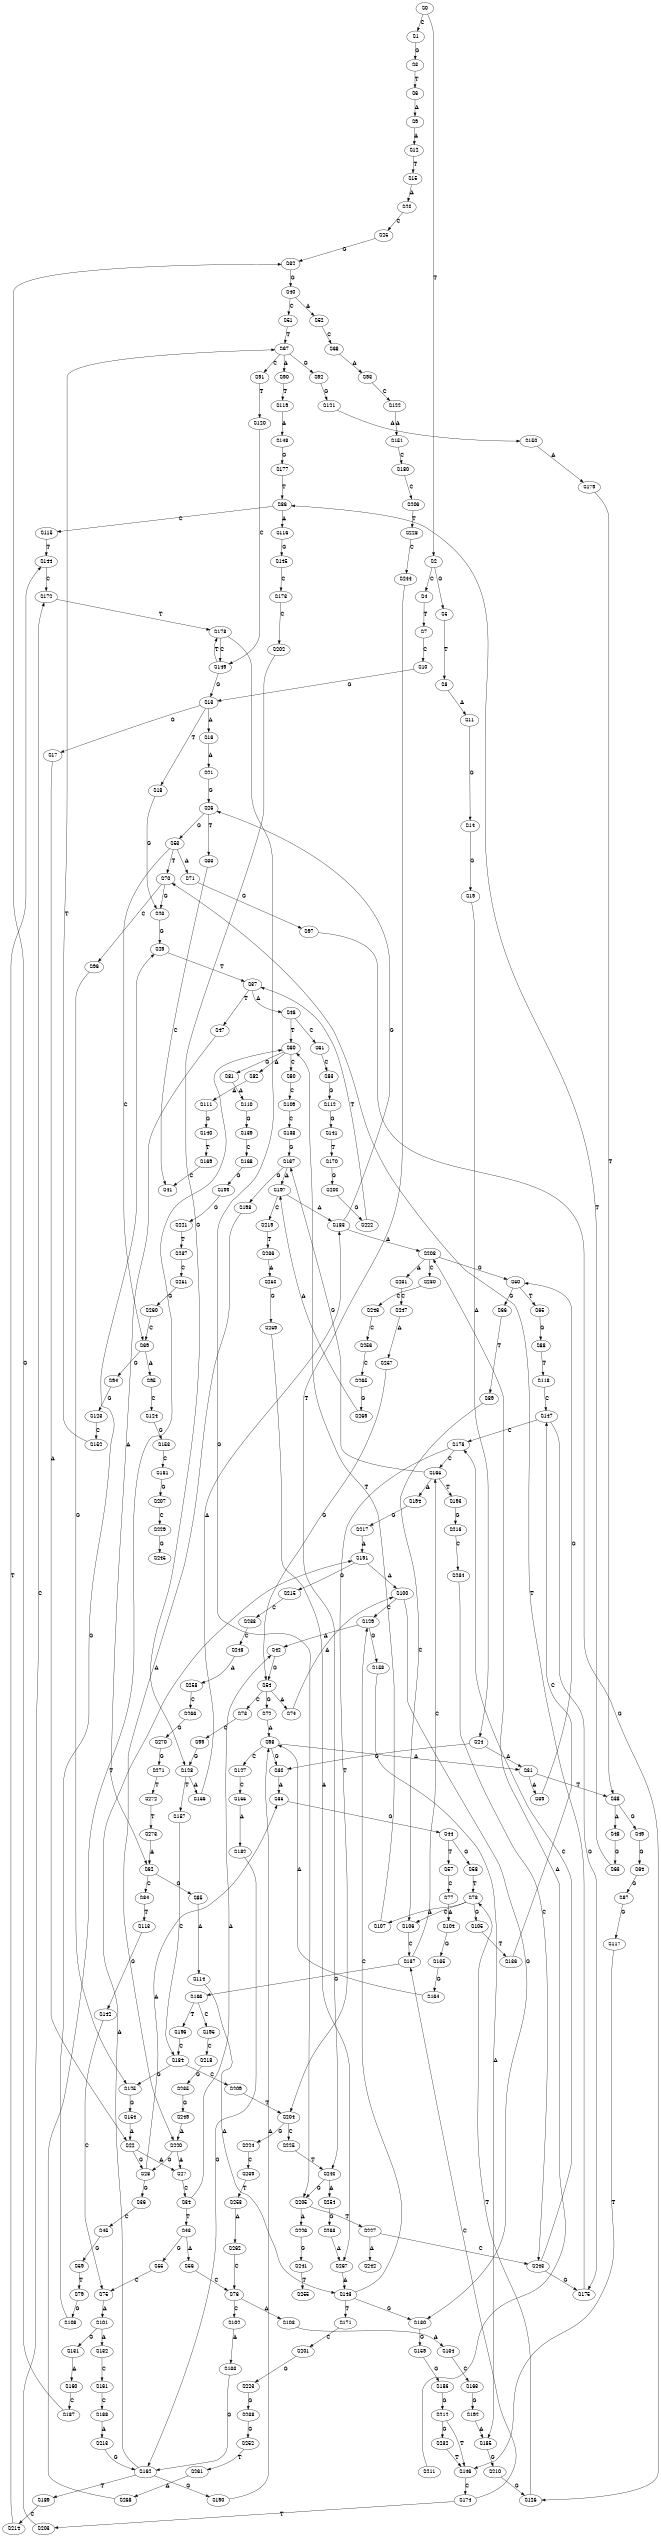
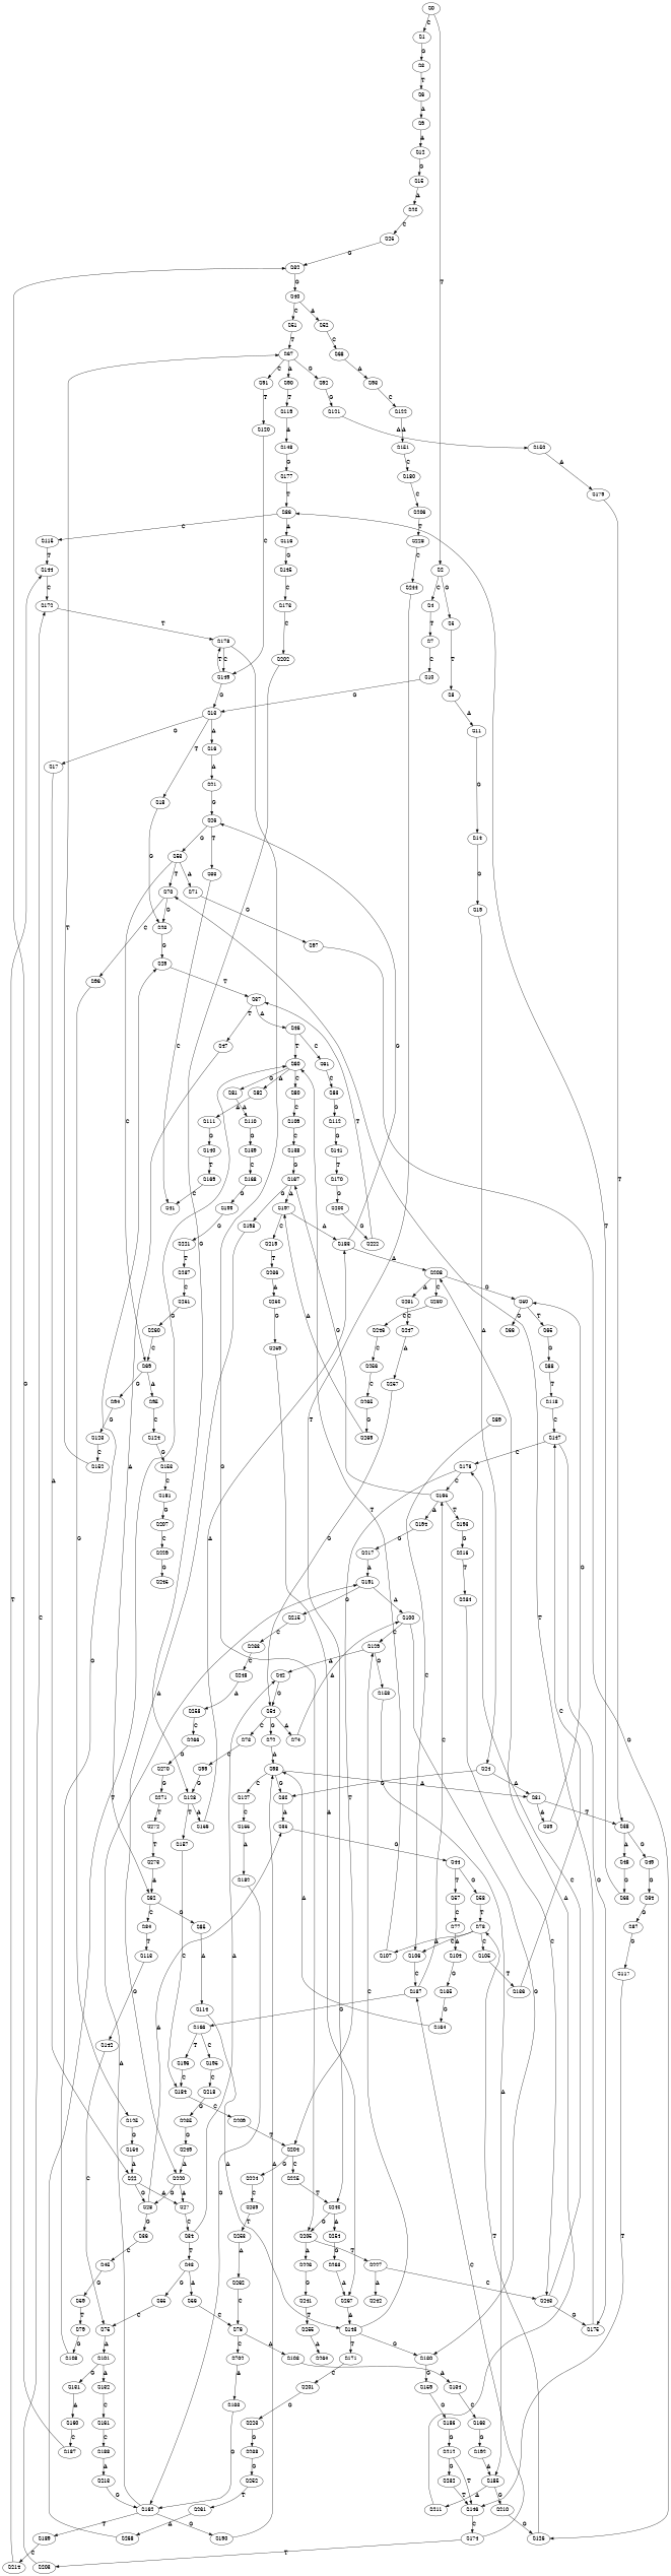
  strict digraph {
    S0
    S1
    S2
    S3
    S4
    S5
    S6
    S7
    S8
    S9
    S10
    S11
    S12
    S13
    S14
    S15
    S16
    S17
    S18
    S19
    S20
    S21
    S22
    S23
    S24
    S25
    S26
    S27
    S28
    S29
    S30
    S31
    S32
    S33
    S53
    S34
    S35
    S36
    S37
    S38
    S39
    S40
    S41
    S42
    S43
    S44
    S45
    S46
    S47
    S48
    S49
    S50
    S51
    S52
    S54
    S55
    S56
    S57
    S58
    S59
    S60
    S61
    S62
    S63
    S64
    S65
    S66
    S67
    S68
    S69
    S70
    S71
    S72
    S73
    S74
    S75
    S76
    S77
    S78
    S79
    S80
    S81
    S82
    S83
    S84
    S85
    S86
    S87
    S88
    S89
    S90
    S91
    S92
    S93
    S94
    S95
    S96
    S97
    S98
    S99
    S100
    S101
-   S102
+   S102 [label=S702]
    S103
    S104
    S105
    S106
    S107
    S108
    S109
    S110
    S111
    S112
    S113
    S114
    S115
    S116
    S117
    S118
    S119
    S120
    S121
    S122
    S123
    S124
    S125
    S126
    S127
    S128
    S129
    S130
    S131
    S132
    S133
    S134
    S135
    S136
    S137
    S138
    S139
    S140
    S141
    S142
    S143
    S144
    S145
    S146
    S147
    S148
    S149
    S150
    S151
    S152
    S153
    S154
    S155
    S156
    S157
    S158
    S159
    S160
    S161
    S162
    S163
    S164
    S165
    S166
    S167
    S168
    S169
    S170
    S171
    S172
    S173
    S174
    S175
    S176
    S177
    S178
    S179
    S180
    S181
    S182
    S183
    S184
    S185
    S186
    S187
    S188
    S189
    S190
    S191
    S192
    S193
    S194
    S195
    S196
    S197
    S198
    S199
    S200
    S201
    S202
    S203
    S204
    S205
    S206
    S207
    S208
    S209
    S210
    S211
    S212
    S213
    S214
    S215
    S216
    S217
    S218
    S219
    S220
    S221
    S222
    S223
    S224
    S225
    S226
    S227
    S228
    S229
    S230
    S231
    S232
    S233
    S234
    S235
    S236
    S237
    S238
    S239
    S240
    S241
    S242
    S243
    S244
    S245
    S246
    S247
    S248
    S249
    S250
    S251
    S252
    S253
    S254
    S255
    S256
    S257
    S258
    S259
    S260
    S261
    S262
    S263
+   S264
    S265
    S266
    S267
    S268
    S269
    S270
    S271
    S272
    S273
    S0 -> S1 [label=C]
    S0 -> S2 [label=T]
    S1 -> S3 [label=G]
    S2 -> S4 [label=C]
    S2 -> S5 [label=G]
    S3 -> S6 [label=T]
    S4 -> S7 [label=T]
    S5 -> S8 [label=T]
    S6 -> S9 [label=A]
    S7 -> S10 [label=C]
    S8 -> S11 [label=A]
    S9 -> S12 [label=A]
    S10 -> S13 [label=G]
    S11 -> S14 [label=G]
-   S12 -> S15 [label=T]
+   S12 -> S15 [label=G]
    S13 -> S16 [label=A]
    S13 -> S17 [label=G]
    S13 -> S18 [label=T]
    S14 -> S19 [label=G]
    S15 -> S20 [label=A]
    S16 -> S21 [label=A]
    S17 -> S22 [label=A]
    S18 -> S23 [label=G]
    S19 -> S24 [label=A]
    S20 -> S25 [label=C]
    S21 -> S26 [label=G]
    S22 -> S27 [label=A]
    S22 -> S28 [label=G]
    S23 -> S29 [label=G]
    S24 -> S30 [label=G]
    S24 -> S31 [label=A]
    S25 -> S32 [label=G]
    S26 -> S33 [label=T]
    S26 -> S53 [label=G]
    S27 -> S34 [label=C]
    S28 -> S35 [label=A]
    S28 -> S36 [label=G]
    S29 -> S37 [label=T]
    S30 -> S35 [label=A]
    S31 -> S38 [label=T]
    S31 -> S39 [label=A]
    S32 -> S40 [label=G]
    S33 -> S41 [label=C]
    S53 -> S69 [label=C]
    S53 -> S70 [label=T]
    S53 -> S71 [label=A]
    S34 -> S42 [label=A]
    S34 -> S43 [label=T]
    S35 -> S44 [label=G]
    S36 -> S45 [label=C]
    S37 -> S46 [label=A]
    S37 -> S47 [label=T]
    S38 -> S48 [label=A]
    S38 -> S49 [label=G]
    S39 -> S50 [label=G]
    S40 -> S51 [label=C]
    S40 -> S52 [label=A]
    S42 -> S54 [label=G]
    S43 -> S55 [label=G]
    S43 -> S56 [label=A]
    S44 -> S57 [label=T]
    S44 -> S58 [label=G]
    S45 -> S59 [label=G]
    S46 -> S60 [label=T]
    S46 -> S61 [label=C]
    S47 -> S62 [label=A]
    S48 -> S63 [label=G]
    S49 -> S64 [label=G]
    S50 -> S65 [label=T]
    S50 -> S66 [label=G]
    S51 -> S67 [label=T]
    S52 -> S68 [label=C]
    S54 -> S72 [label=G]
    S54 -> S73 [label=C]
    S54 -> S74 [label=A]
    S55 -> S75 [label=C]
    S56 -> S76 [label=C]
    S57 -> S77 [label=C]
    S58 -> S78 [label=T]
    S59 -> S79 [label=T]
    S60 -> S80 [label=C]
    S60 -> S81 [label=G]
    S60 -> S82 [label=A]
    S61 -> S83 [label=C]
    S62 -> S84 [label=C]
    S62 -> S85 [label=G]
    S63 -> S86 [label=T]
    S64 -> S87 [label=G]
    S65 -> S88 [label=G]
-   S66 -> S89 [label=T]
    S67 -> S90 [label=A]
    S67 -> S91 [label=C]
    S67 -> S92 [label=G]
    S68 -> S93 [label=A]
    S69 -> S94 [label=G]
    S69 -> S95 [label=A]
    S70 -> S23 [label=G]
    S70 -> S96 [label=C]
    S71 -> S97 [label=G]
    S72 -> S98 [label=A]
    S73 -> S99 [label=C]
    S74 -> S100 [label=A]
    S75 -> S101 [label=A]
    S76 -> S102 [label=C]
    S76 -> S103 [label=A]
    S77 -> S104 [label=A]
-   S78 -> S105 [label=G]
+   S78 -> S105 [label=C]
    S78 -> S106 [label=C]
    S78 -> S107 [label=A]
    S79 -> S108 [label=G]
    S80 -> S109 [label=C]
    S81 -> S110 [label=A]
    S82 -> S111 [label=A]
    S83 -> S112 [label=G]
    S84 -> S113 [label=T]
    S85 -> S114 [label=A]
    S86 -> S115 [label=C]
    S86 -> S116 [label=A]
    S87 -> S117 [label=G]
    S88 -> S118 [label=T]
    S89 -> S106 [label=C]
    S90 -> S119 [label=T]
    S91 -> S120 [label=T]
    S92 -> S121 [label=G]
    S93 -> S122 [label=C]
    S94 -> S123 [label=G]
    S95 -> S124 [label=C]
    S96 -> S125 [label=G]
    S97 -> S126 [label=G]
    S98 -> S30 [label=G]
    S98 -> S31 [label=A]
    S98 -> S127 [label=C]
    S99 -> S128 [label=G]
    S100 -> S129 [label=C]
    S100 -> S130 [label=G]
    S101 -> S131 [label=G]
    S101 -> S132 [label=A]
    S102 -> S133 [label=A]
    S103 -> S134 [label=A]
    S104 -> S135 [label=G]
    S105 -> S136 [label=T]
    S106 -> S137 [label=C]
    S107 -> S60 [label=T]
    S108 -> S29 [label=G]
    S109 -> S138 [label=C]
    S110 -> S139 [label=G]
    S111 -> S140 [label=G]
    S112 -> S141 [label=G]
    S113 -> S142 [label=G]
    S114 -> S143 [label=A]
    S115 -> S144 [label=T]
    S116 -> S145 [label=G]
    S117 -> S146 [label=T]
    S118 -> S147 [label=C]
    S119 -> S148 [label=A]
    S120 -> S149 [label=C]
    S121 -> S150 [label=A]
    S122 -> S151 [label=A]
    S123 -> S152 [label=C]
    S124 -> S153 [label=G]
    S125 -> S154 [label=G]
    S126 -> S78 [label=T]
    S127 -> S155 [label=C]
    S128 -> S156 [label=A]
    S128 -> S157 [label=T]
    S129 -> S42 [label=A]
    S129 -> S158 [label=G]
    S130 -> S159 [label=G]
    S131 -> S160 [label=A]
    S132 -> S161 [label=C]
    S133 -> S162 [label=G]
    S134 -> S163 [label=C]
    S135 -> S164 [label=G]
    S136 -> S147 [label=C]
    S137 -> S165 [label=C]
    S137 -> S166 [label=G]
    S138 -> S167 [label=G]
    S139 -> S168 [label=C]
    S140 -> S169 [label=T]
    S141 -> S170 [label=T]
    S142 -> S75 [label=C]
    S143 -> S129 [label=C]
    S143 -> S130 [label=G]
    S143 -> S171 [label=T]
    S144 -> S172 [label=C]
    S145 -> S173 [label=C]
    S146 -> S174 [label=C]
    S147 -> S175 [label=G]
    S147 -> S176 [label=C]
    S148 -> S177 [label=G]
    S149 -> S13 [label=G]
    S149 -> S178 [label=T]
    S150 -> S179 [label=A]
    S151 -> S180 [label=C]
    S152 -> S67 [label=T]
    S153 -> S181 [label=C]
    S154 -> S22 [label=A]
    S155 -> S182 [label=A]
    S156 -> S183 [label=A]
    S157 -> S184 [label=C]
    S158 -> S185 [label=A]
    S159 -> S186 [label=G]
    S160 -> S187 [label=C]
    S161 -> S188 [label=C]
    S162 -> S189 [label=T]
    S162 -> S190 [label=G]
    S162 -> S191 [label=A]
    S163 -> S192 [label=G]
    S164 -> S98 [label=A]
    S165 -> S167 [label=G]
    S165 -> S193 [label=T]
    S165 -> S194 [label=A]
    S166 -> S195 [label=C]
    S166 -> S196 [label=T]
    S167 -> S197 [label=A]
    S167 -> S198 [label=G]
    S168 -> S199 [label=G]
    S169 -> S41 [label=C]
    S170 -> S200 [label=G]
    S171 -> S201 [label=C]
    S172 -> S178 [label=T]
    S173 -> S202 [label=C]
    S174 -> S137 [label=C]
    S174 -> S203 [label=T]
    S175 -> S70 [label=T]
    S176 -> S165 [label=C]
    S176 -> S204 [label=T]
    S177 -> S86 [label=T]
    S178 -> S149 [label=C]
    S178 -> S205 [label=G]
    S179 -> S38 [label=T]
    S180 -> S206 [label=C]
    S181 -> S207 [label=G]
    S182 -> S162 [label=G]
    S183 -> S26 [label=G]
    S183 -> S208 [label=A]
-   S184 -> S125 [label=G]
    S184 -> S209 [label=C]
    S185 -> S210 [label=G]
+   S185 -> S211 [label=A]
    S186 -> S212 [label=G]
    S187 -> S32 [label=G]
    S188 -> S213 [label=A]
    S189 -> S214 [label=C]
    S190 -> S98 [label=A]
    S191 -> S100 [label=A]
    S191 -> S215 [label=G]
    S192 -> S185 [label=A]
    S193 -> S216 [label=G]
    S194 -> S217 [label=G]
    S195 -> S218 [label=C]
    S196 -> S184 [label=C]
    S197 -> S183 [label=A]
    S197 -> S219 [label=C]
    S198 -> S220 [label=A]
    S199 -> S221 [label=G]
    S200 -> S222 [label=G]
    S201 -> S223 [label=G]
    S202 -> S128 [label=G]
    S203 -> S172 [label=C]
    S204 -> S224 [label=G]
    S204 -> S225 [label=C]
    S205 -> S226 [label=A]
    S205 -> S227 [label=T]
    S206 -> S228 [label=T]
    S207 -> S229 [label=C]
    S208 -> S50 [label=G]
    S208 -> S230 [label=C]
    S208 -> S231 [label=A]
    S209 -> S204 [label=T]
    S210 -> S126 [label=G]
    S211 -> S208 [label=A]
    S212 -> S146 [label=T]
    S212 -> S232 [label=G]
    S213 -> S162 [label=G]
    S214 -> S144 [label=T]
    S215 -> S233 [label=C]
-   S216 -> S234 [label=C]
+   S216 -> S234 [label=T]
    S217 -> S191 [label=A]
    S218 -> S235 [label=G]
    S219 -> S236 [label=T]
    S220 -> S27 [label=A]
    S220 -> S28 [label=G]
    S221 -> S237 [label=T]
    S222 -> S37 [label=T]
    S223 -> S238 [label=G]
    S224 -> S239 [label=C]
    S225 -> S240 [label=T]
    S226 -> S241 [label=G]
    S227 -> S242 [label=A]
    S227 -> S243 [label=C]
    S228 -> S244 [label=C]
    S229 -> S245 [label=G]
    S230 -> S246 [label=C]
    S231 -> S247 [label=C]
    S232 -> S146 [label=T]
    S233 -> S248 [label=C]
    S234 -> S243 [label=C]
    S235 -> S249 [label=G]
    S236 -> S250 [label=A]
    S237 -> S251 [label=C]
    S238 -> S252 [label=G]
    S239 -> S253 [label=T]
    S240 -> S205 [label=G]
    S240 -> S254 [label=A]
    S241 -> S255 [label=T]
    S243 -> S175 [label=G]
    S243 -> S176 [label=C]
    S244 -> S240 [label=T]
    S246 -> S256 [label=C]
    S247 -> S257 [label=A]
    S248 -> S258 [label=A]
    S249 -> S220 [label=A]
    S250 -> S259 [label=G]
    S251 -> S260 [label=G]
    S252 -> S261 [label=T]
    S253 -> S262 [label=A]
    S254 -> S263 [label=G]
+   S255 -> S264 [label=A]
    S256 -> S265 [label=C]
    S257 -> S54 [label=G]
    S258 -> S266 [label=C]
    S259 -> S267 [label=A]
    S260 -> S69 [label=C]
    S261 -> S268 [label=A]
    S262 -> S76 [label=C]
    S263 -> S267 [label=A]
    S265 -> S269 [label=G]
    S266 -> S270 [label=G]
    S267 -> S143 [label=A]
    S268 -> S60 [label=T]
    S269 -> S197 [label=A]
    S270 -> S271 [label=G]
    S271 -> S272 [label=T]
    S272 -> S273 [label=T]
    S273 -> S62 [label=A]
  }
